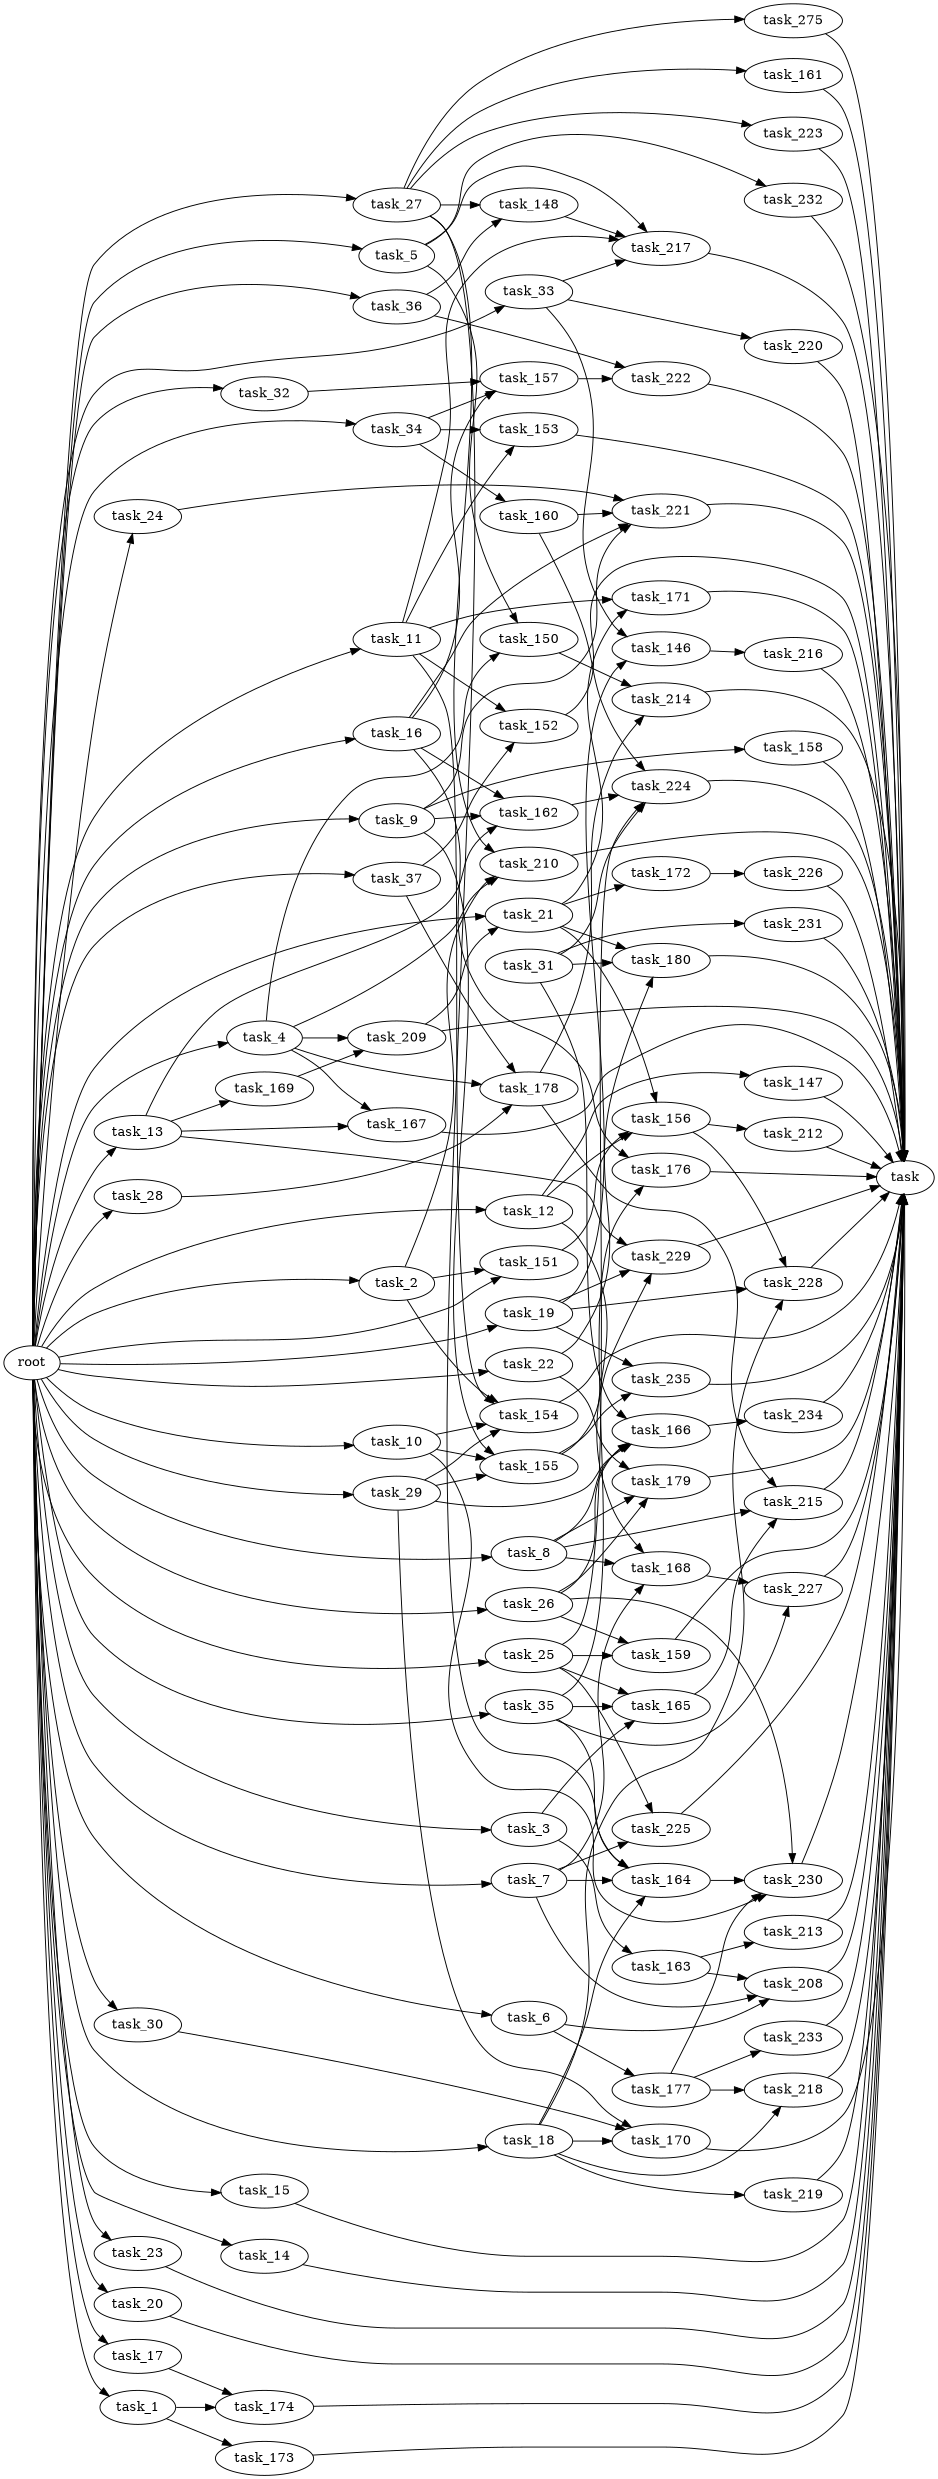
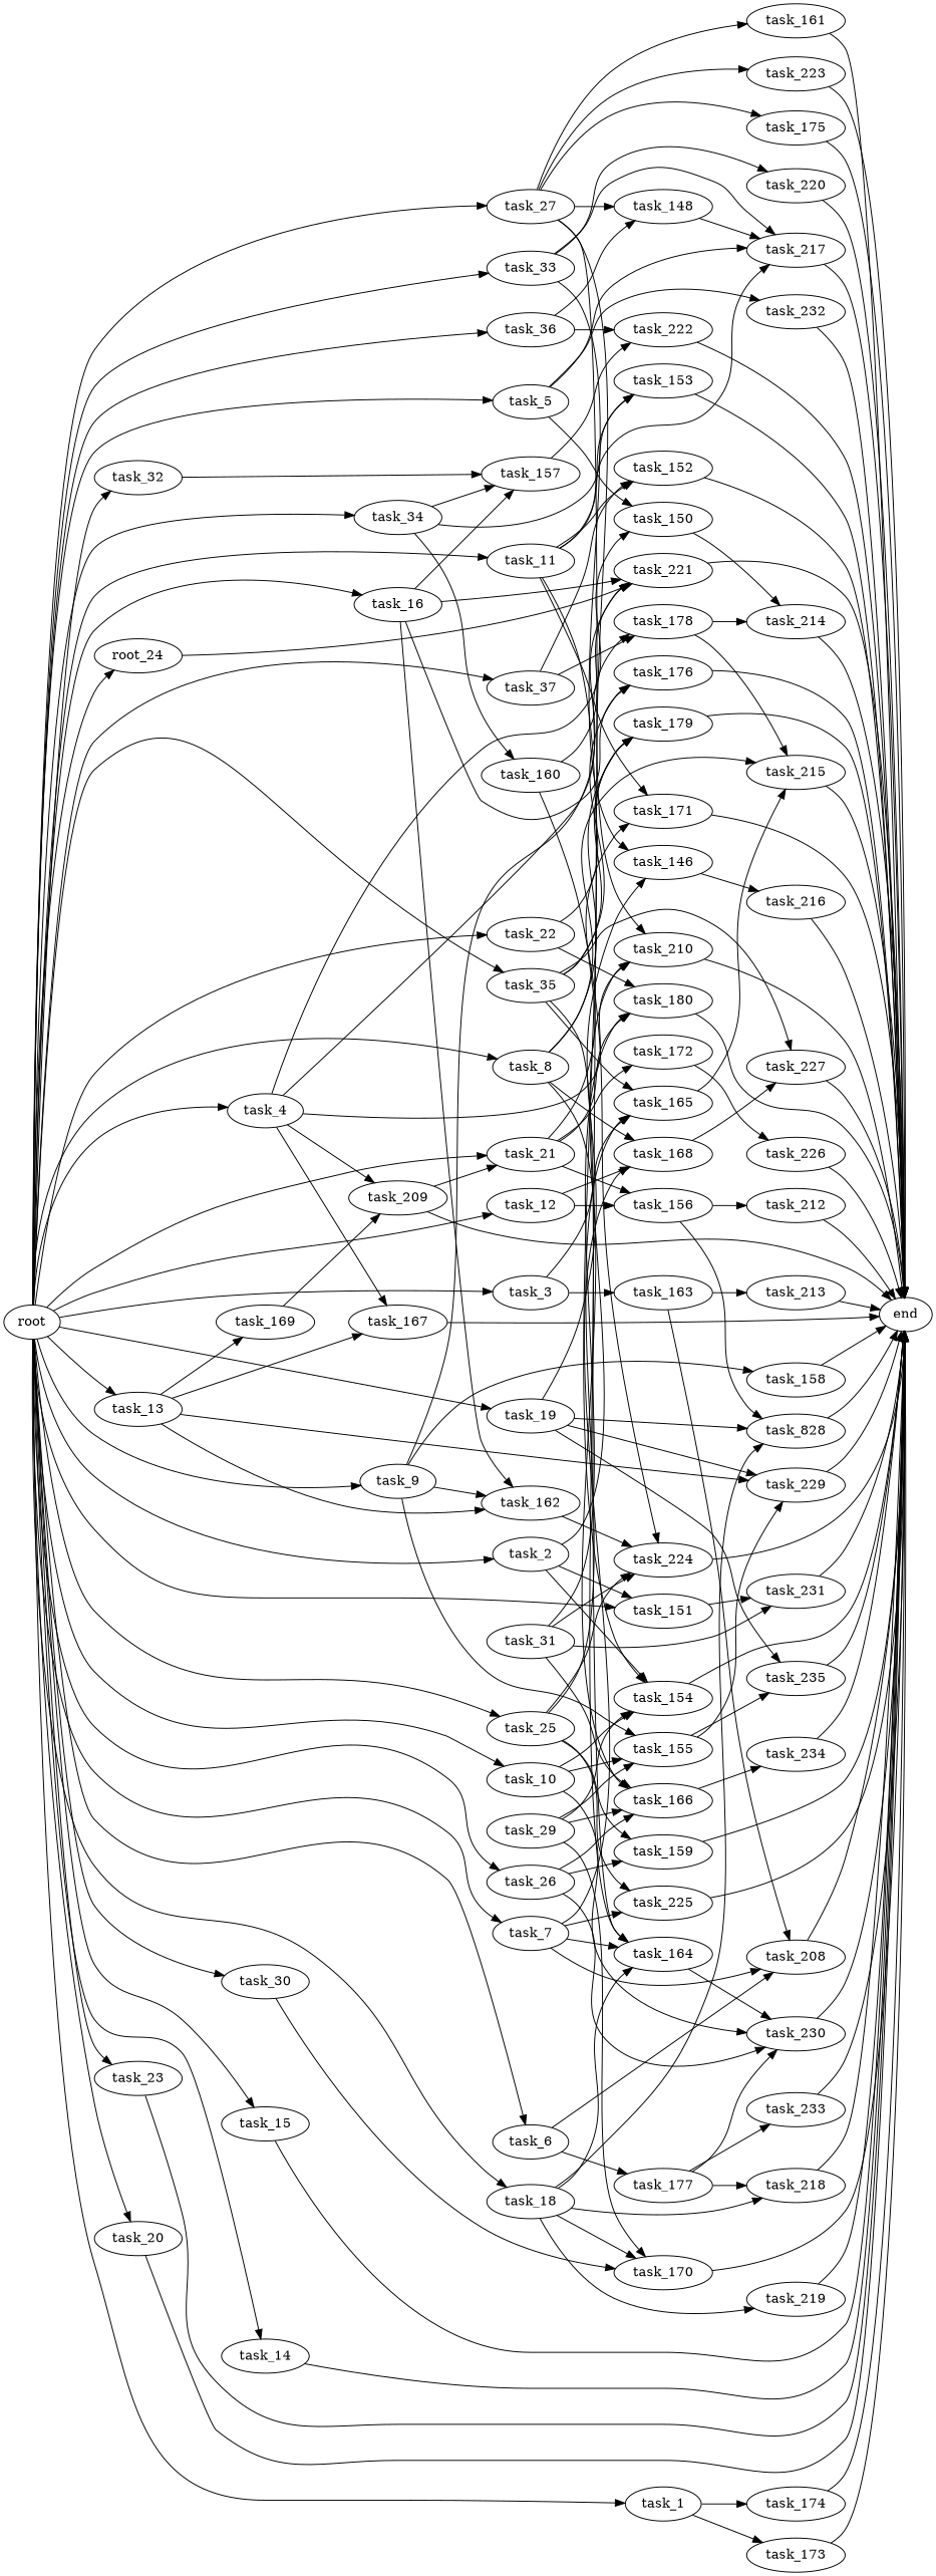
  digraph {
    rankdir=LR
    task_217
-   end [label=task]
+   end
    task_12
    task_168
-   task_147
    task_156
    task_227
-   task_228
+   task_228 [label=task_828]
    task_212
    task_152
    task_160
    task_221
    task_224
    task_36
    task_148
    task_222
    task_19
    task_235
    task_146
    task_229
    task_216
    root
    task_10
    task_18
    task_33
    task_22
    task_15
    task_5
    task_14
    task_21
    task_16
    task_7
-   task_24
+   task_24 [label=root_24]
    task_26
    task_30
-   task_17
    task_27
    task_2
    task_35
    task_3
    task_29
    task_4
-   task_28
    task_23
    task_6
    task_32
    task_20
    task_9
    task_37
    task_1
    task_34
    task_25
    task_8
    task_13
    task_11
    task_151
    task_154
    task_155
    task_230
    task_219
    task_218
    task_164
    task_170
    task_220
    task_179
    task_180
    task_232
    task_150
    task_172
    task_171
    task_176
    task_162
    task_157
    task_225
    task_208
    task_166
    task_159
    task_174
    task_161
    task_223
-   task_175 [label=task_275]
+   task_175
    task_210
    task_31
    task_231
    task_165
    task_163
    task_209
    task_167
    task_178
    task_177
    task_158
    task_173
    task_153
    task_215
    task_169
    task_234
    task_214
    task_226
    task_213
    task_233
    task_217 -> end
    task_12 -> task_168
-   task_12 -> task_147
    task_12 -> task_156
    task_168 -> task_227
-   task_147 -> end
    task_156 -> task_228
    task_156 -> task_212
    task_227 -> end
    task_228 -> end
    task_212 -> end
    task_152 -> end
    task_160 -> task_221
    task_160 -> task_224
    task_221 -> end
    task_224 -> end
    task_36 -> task_148
    task_36 -> task_222
    task_148 -> task_217
    task_222 -> end
    task_19 -> task_228
    task_19 -> task_235
    task_19 -> task_146
    task_19 -> task_229
    task_235 -> end
    task_146 -> task_216
    task_229 -> end
    task_216 -> end
    root -> task_12
    root -> task_36
    root -> task_19
    root -> task_10
    root -> task_18
    root -> task_33
    root -> task_22
    root -> task_15
    root -> task_5
    root -> task_14
    root -> task_21
    root -> task_16
    root -> task_7
    root -> task_24
    root -> task_26
    root -> task_30
-   root -> task_17
    root -> task_27
    root -> task_2
    root -> task_35
    root -> task_3
-   root -> task_29
    root -> task_4
-   root -> task_28
    root -> task_23
    root -> task_6
    root -> task_32
    root -> task_20
    root -> task_9
    root -> task_37
    root -> task_1
    root -> task_34
    root -> task_25
    root -> task_8
    root -> task_13
    root -> task_11
    root -> task_151
    task_10 -> task_154
    task_10 -> task_155
    task_10 -> task_230
    task_18 -> task_228
    task_18 -> task_219
    task_18 -> task_218
    task_18 -> task_164
    task_18 -> task_170
    task_33 -> task_217
    task_33 -> task_146
    task_33 -> task_220
    task_22 -> task_179
    task_22 -> task_180
    task_15 -> end
    task_5 -> task_217
    task_5 -> task_232
    task_5 -> task_150
    task_14 -> end
    task_21 -> task_156
    task_21 -> task_180
    task_21 -> task_172
    task_21 -> task_171
    task_16 -> task_221
    task_16 -> task_176
    task_16 -> task_162
    task_16 -> task_157
    task_7 -> task_168
    task_7 -> task_164
    task_7 -> task_225
    task_7 -> task_208
    task_24 -> task_221
    task_26 -> task_230
-   task_26 -> task_179
+   task_35 -> task_179
    task_26 -> task_166
    task_26 -> task_159
    task_30 -> task_170
-   task_17 -> task_174
    task_27 -> task_148
    task_27 -> task_164
    task_27 -> task_161
    task_27 -> task_223
    task_27 -> task_175
    task_27 -> task_210
    task_2 -> task_151
    task_2 -> task_154
    task_2 -> task_210
    task_35 -> task_227
    task_35 -> task_164
    task_35 -> task_176
    task_35 -> task_165
    task_3 -> task_165
    task_3 -> task_163
    task_29 -> task_154
    task_29 -> task_155
    task_29 -> task_170
    task_29 -> task_166
    task_4 -> task_150
    task_4 -> task_210
    task_4 -> task_209
    task_4 -> task_167
    task_4 -> task_178
-   task_28 -> task_178
    task_23 -> end
    task_6 -> task_208
    task_6 -> task_177
    task_32 -> task_157
    task_20 -> end
    task_9 -> task_221
    task_9 -> task_155
    task_9 -> task_162
    task_9 -> task_158
    task_37 -> task_152
    task_37 -> task_178
    task_1 -> task_174
    task_1 -> task_173
    task_34 -> task_160
    task_34 -> task_157
    task_34 -> task_153
    task_25 -> task_224
    task_25 -> task_225
    task_25 -> task_159
    task_25 -> task_165
    task_8 -> task_168
    task_8 -> task_179
    task_8 -> task_166
    task_8 -> task_215
    task_13 -> task_229
    task_13 -> task_162
    task_13 -> task_167
    task_13 -> task_169
    task_11 -> task_217
    task_11 -> task_152
    task_11 -> task_154
    task_11 -> task_171
    task_11 -> task_153
-   task_151 -> task_156
+   task_151 -> task_231
    task_154 -> end
    task_155 -> task_235
    task_155 -> task_229
    task_230 -> end
    task_219 -> end
    task_218 -> end
    task_164 -> task_230
    task_170 -> end
    task_220 -> end
    task_179 -> end
    task_180 -> end
    task_232 -> end
    task_150 -> task_214
    task_172 -> task_226
    task_171 -> end
    task_176 -> end
    task_162 -> task_224
    task_157 -> task_222
    task_225 -> end
    task_208 -> end
    task_166 -> task_234
    task_159 -> end
    task_174 -> end
    task_161 -> end
    task_223 -> end
    task_175 -> end
    task_210 -> end
    task_31 -> task_224
    task_31 -> task_180
    task_31 -> task_166
    task_31 -> task_231
    task_231 -> end
    task_165 -> task_215
    task_163 -> task_208
    task_163 -> task_213
    task_209 -> end
    task_209 -> task_21
    task_167 -> end
    task_178 -> task_215
    task_178 -> task_214
    task_177 -> task_230
    task_177 -> task_218
    task_177 -> task_233
    task_158 -> end
    task_173 -> end
    task_153 -> end
    task_215 -> end
    task_169 -> task_209
    task_234 -> end
    task_214 -> end
    task_226 -> end
    task_213 -> end
    task_233 -> end
  }
